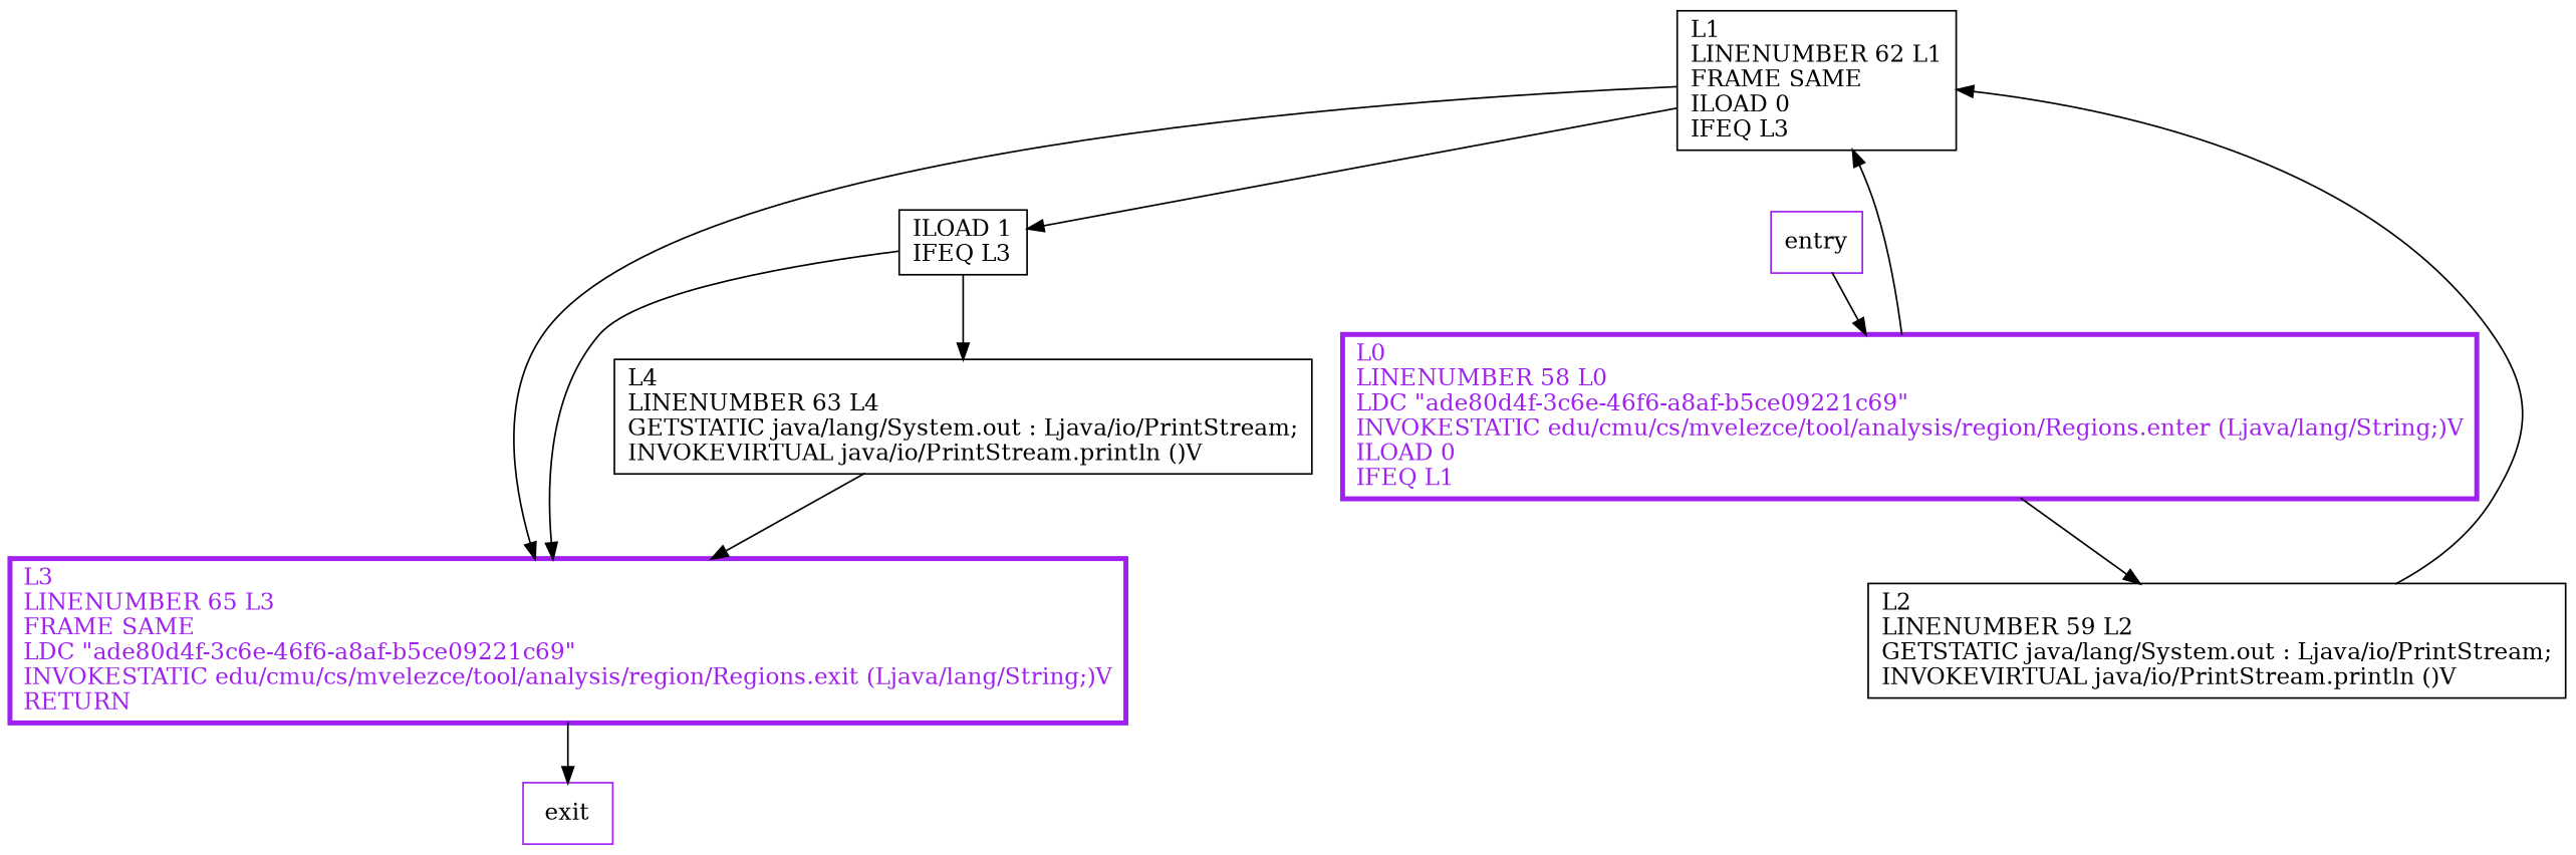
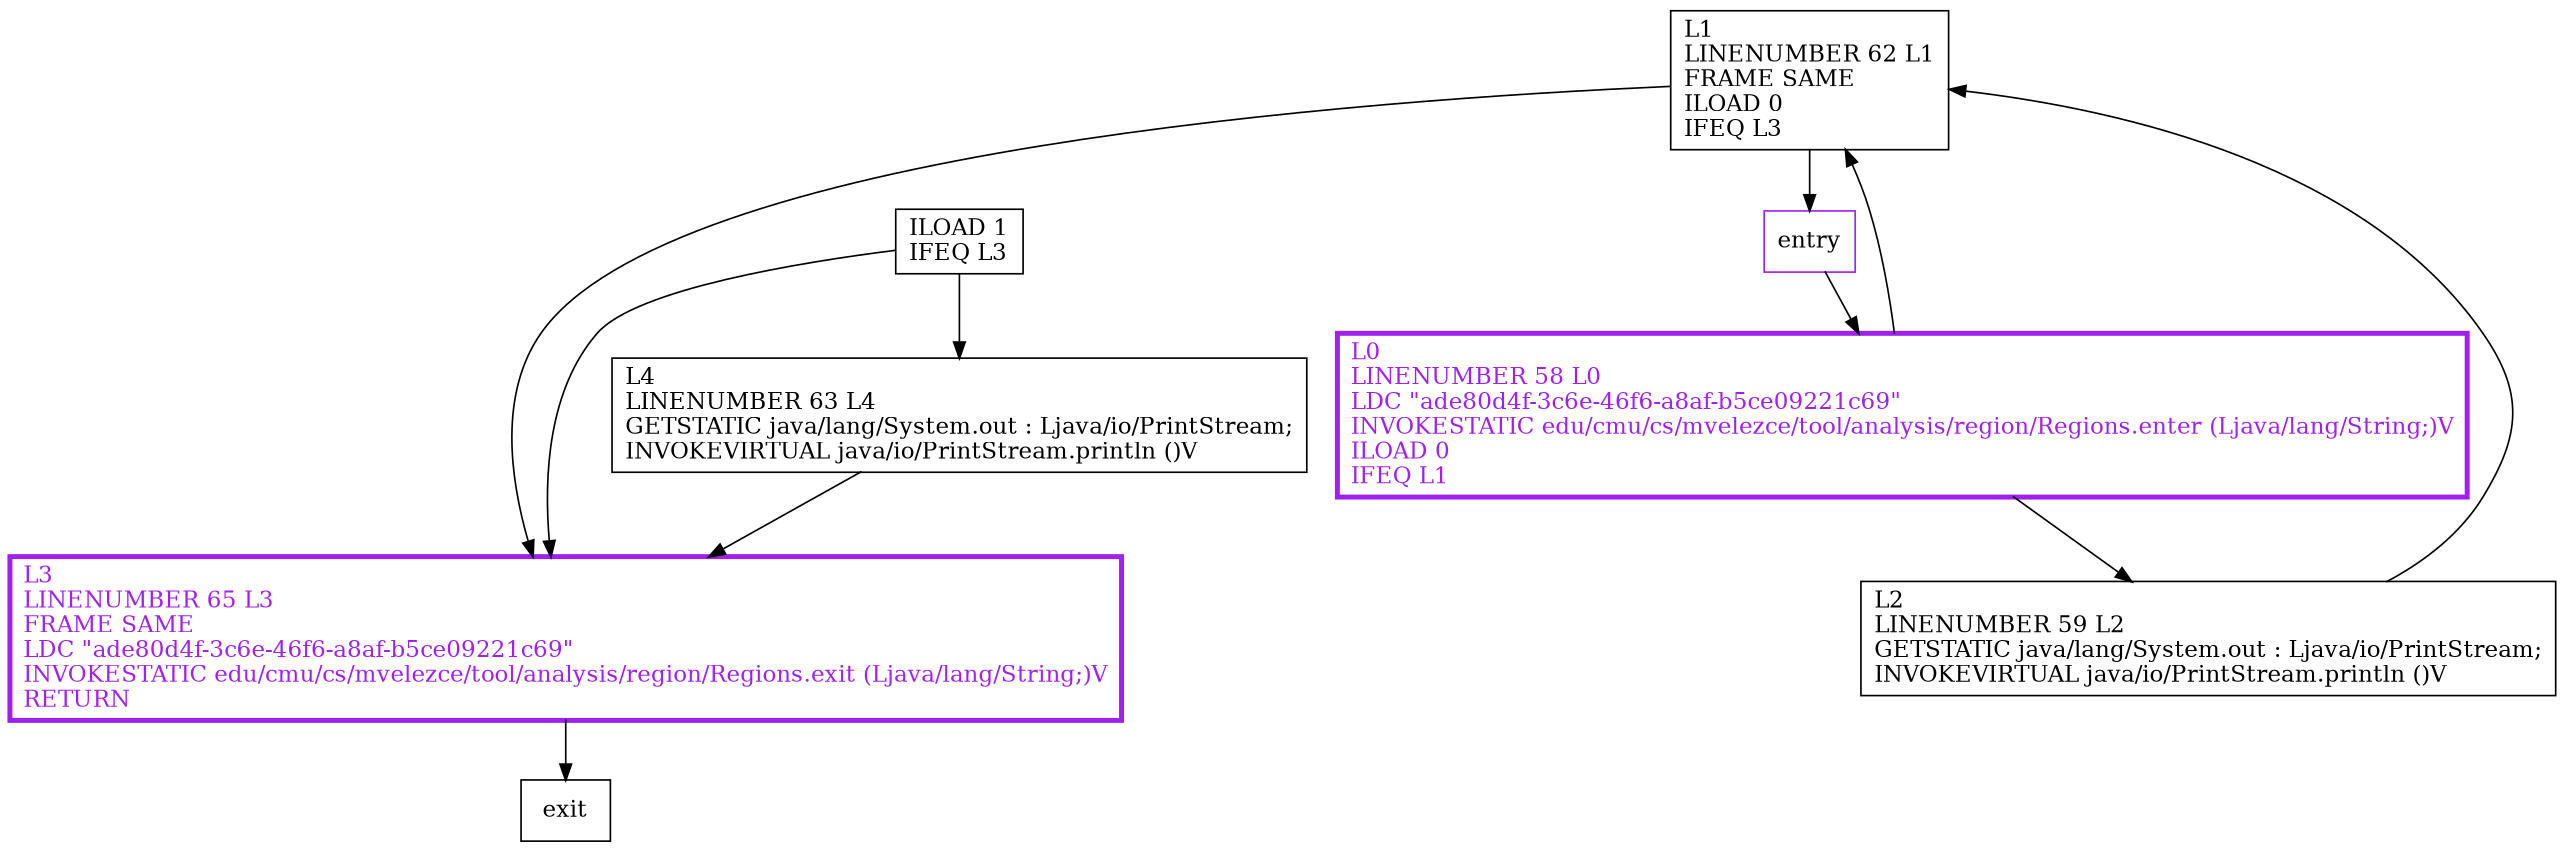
  digraph {
    node [shape=record]
    n1 [label="L1\lLINENUMBER 62 L1\lFRAME SAME\lILOAD 0\lIFEQ L3\l"]
    n2 [color=purple fontcolor=purple label="L3\lLINENUMBER 65 L3\lFRAME SAME\lLDC \"ade80d4f-3c6e-46f6-a8af-b5ce09221c69\"\lINVOKESTATIC edu/cmu/cs/mvelezce/tool/analysis/region/Regions.exit (Ljava/lang/String;)V\lRETURN\l" penwidth=3]
    n3 [label="ILOAD 1\lIFEQ L3\l"]
-   exit [color=purple]
+   exit
    n5 [label="L4\lLINENUMBER 63 L4\lGETSTATIC java/lang/System.out : Ljava/io/PrintStream;\lINVOKEVIRTUAL java/io/PrintStream.println ()V\l"]
    n6 [color=purple fontcolor=purple label="L0\lLINENUMBER 58 L0\lLDC \"ade80d4f-3c6e-46f6-a8af-b5ce09221c69\"\lINVOKESTATIC edu/cmu/cs/mvelezce/tool/analysis/region/Regions.enter (Ljava/lang/String;)V\lILOAD 0\lIFEQ L1\l" penwidth=3]
    n7 [label="L2\lLINENUMBER 59 L2\lGETSTATIC java/lang/System.out : Ljava/io/PrintStream;\lINVOKEVIRTUAL java/io/PrintStream.println ()V\l"]
    entry [color=purple]
    n1 -> n2
-   n1 -> n3
+   n1 -> entry
    n2 -> exit
    n3 -> n2
    n3 -> n5
    n5 -> n2
    n6 -> n1
    n6 -> n7
    n7 -> n1
    entry -> n6
  }
